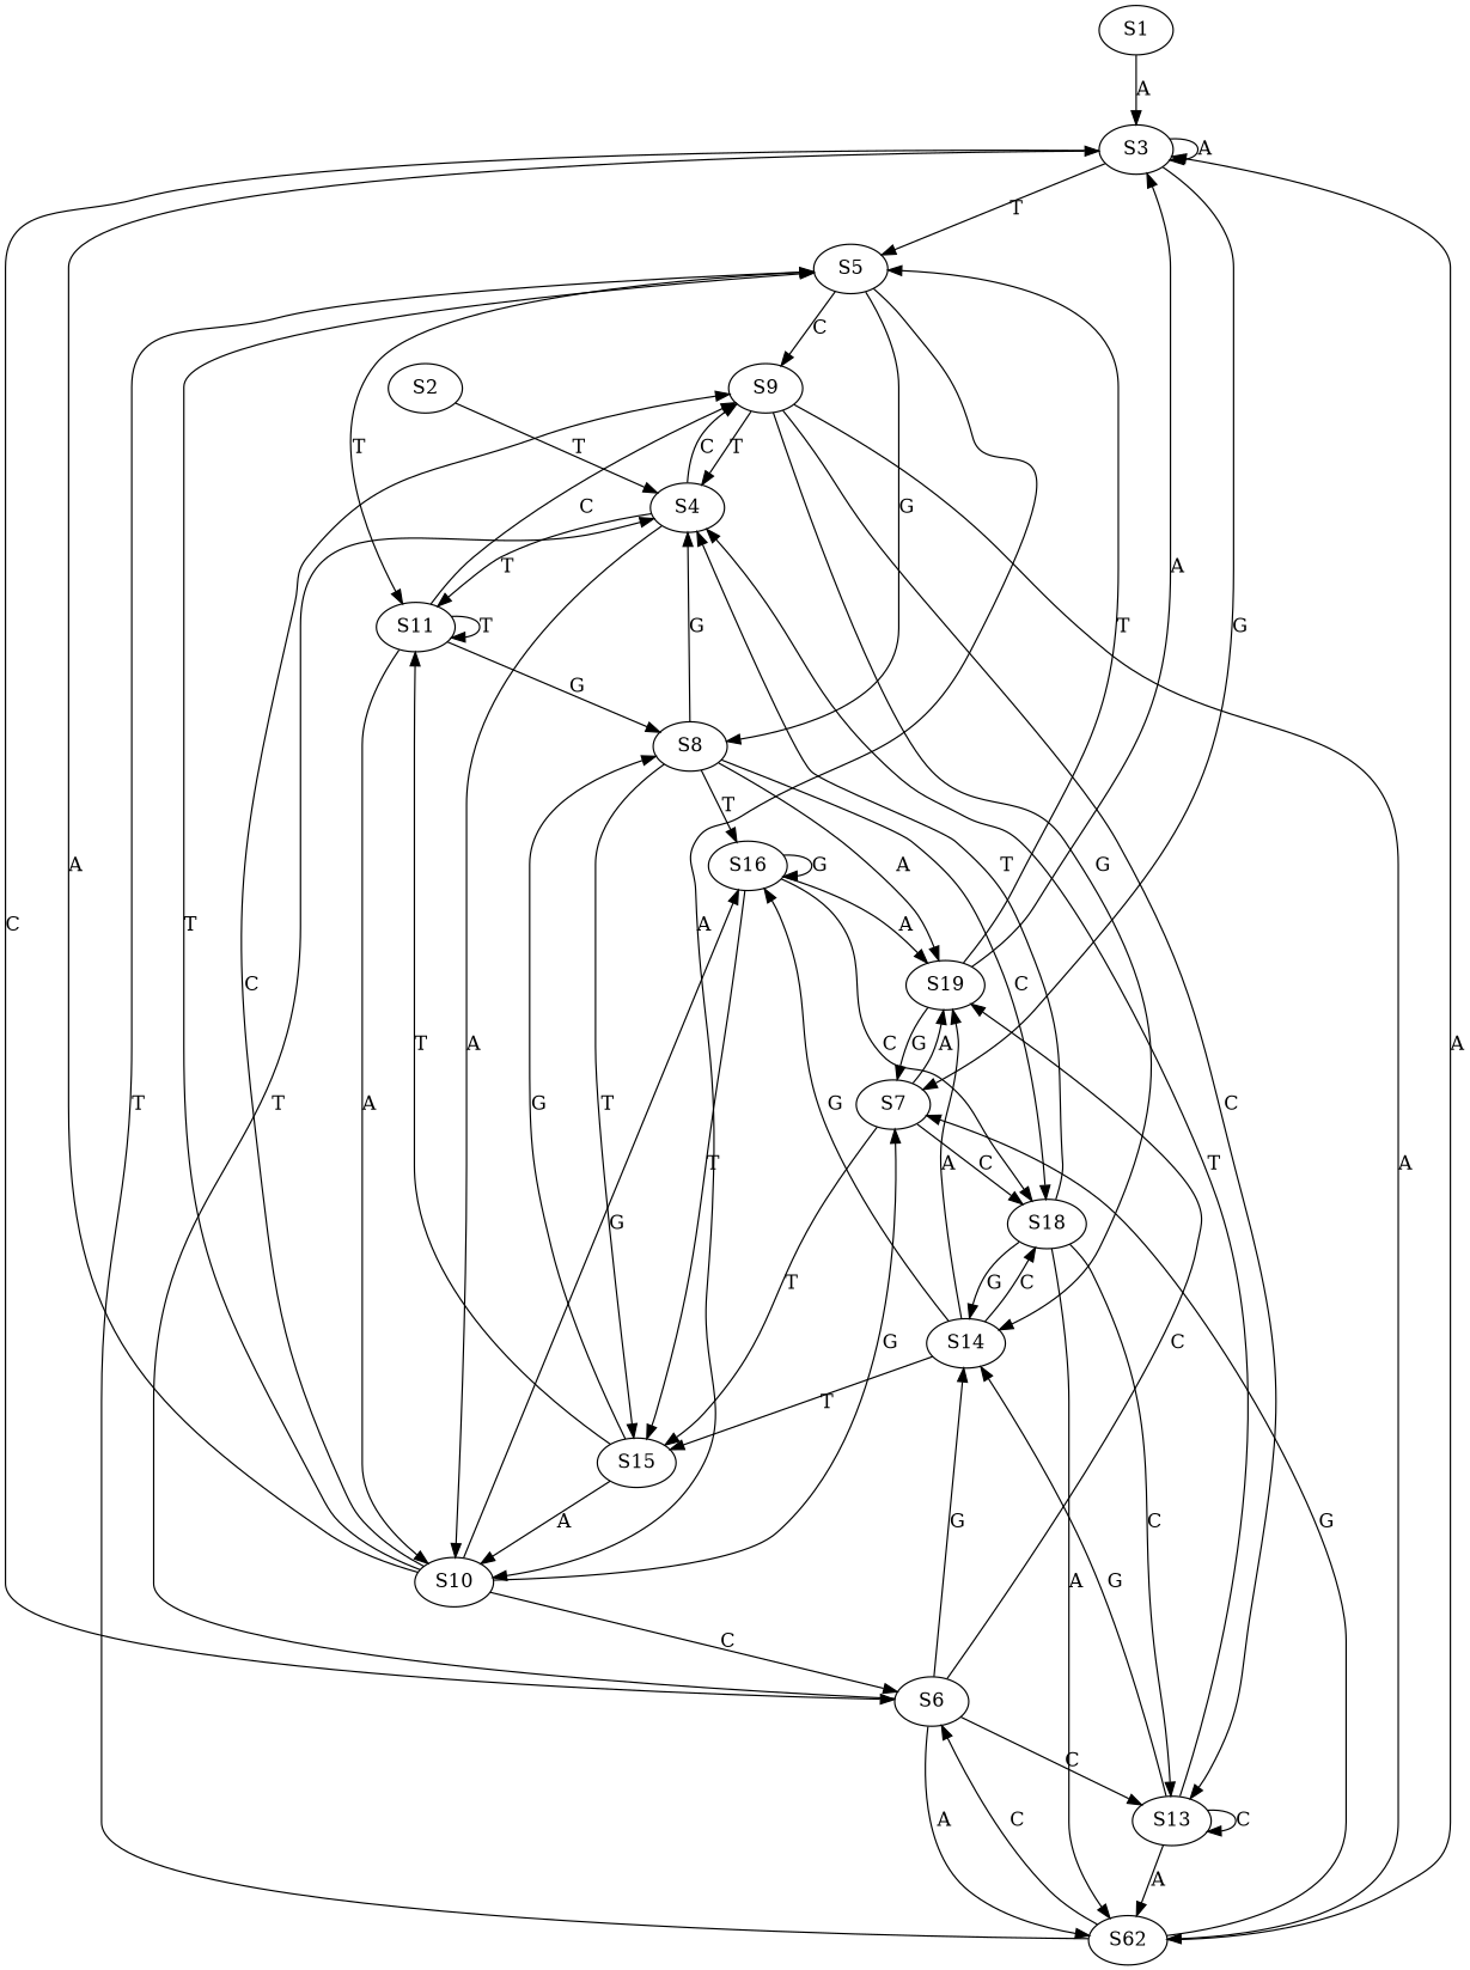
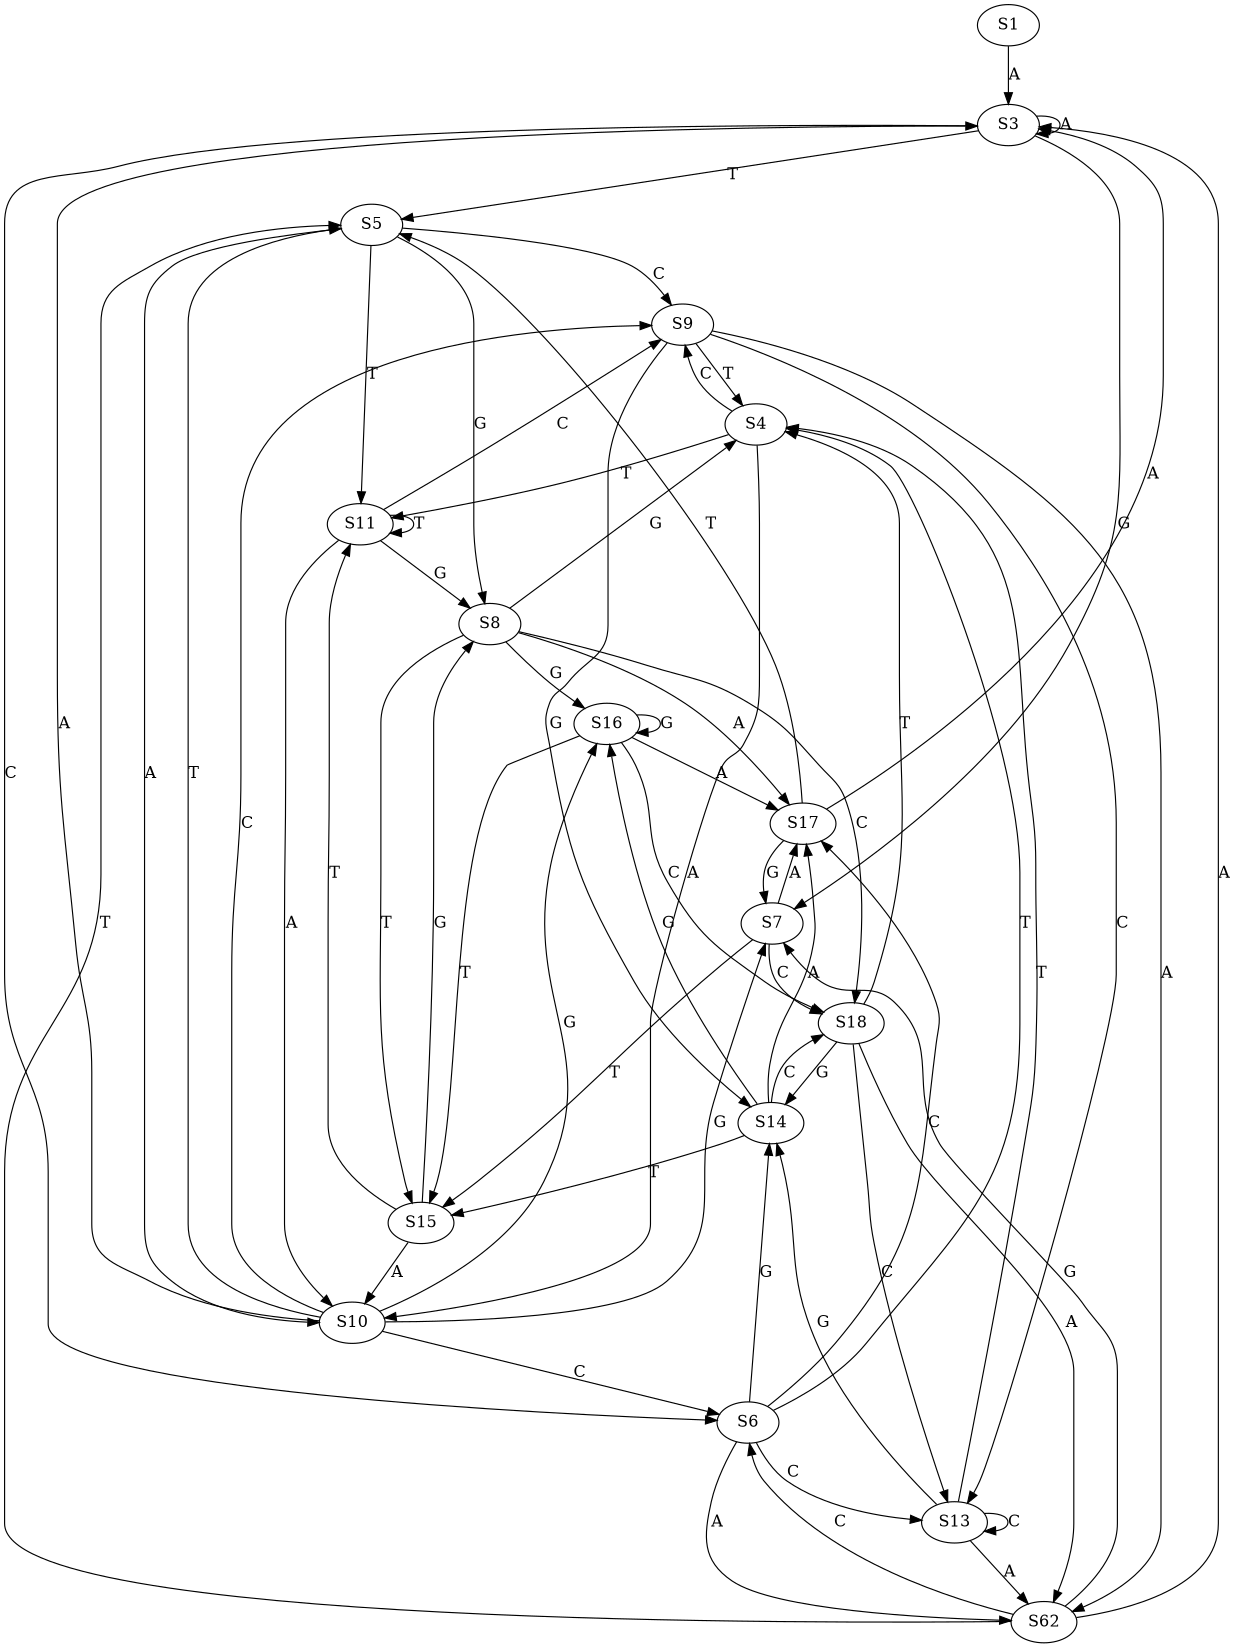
  strict digraph {
    S1
    S3
-   S2
    S4
    S5
    S6
    S7
    S9
    S10
    S11
    S8
    n12 [label=S62]
    S13
    S14
-   S17 [label=S19]
+   S17
    S15
    S18
    S16
    S1 -> S3 [label=A]
    S3 -> S3 [label=A]
    S3 -> S5 [label=T]
    S3 -> S6 [label=C]
    S3 -> S7 [label=G]
-   S2 -> S4 [label=T]
    S4 -> S9 [label=C]
    S4 -> S10 [label=A]
    S4 -> S11 [label=T]
    S5 -> S9 [label=C]
    S5 -> S10 [label=A]
    S5 -> S11 [label=T]
    S5 -> S8 [label=G]
    S6 -> S4 [label=T]
    S6 -> n12 [label=A]
    S6 -> S13 [label=C]
    S6 -> S14 [label=G]
    S6 -> S17 [label=C]
    S7 -> S17 [label=A]
    S7 -> S15 [label=T]
    S7 -> S18 [label=C]
    S9 -> S4 [label=T]
    S9 -> n12 [label=A]
    S9 -> S13 [label=C]
    S9 -> S14 [label=G]
    S10 -> S3 [label=A]
    S10 -> S5 [label=T]
    S10 -> S6 [label=C]
    S10 -> S7 [label=G]
    S10 -> S9 [label=C]
    S10 -> S16 [label=G]
    S11 -> S9 [label=C]
    S11 -> S10 [label=A]
    S11 -> S11 [label=T]
    S11 -> S8 [label=G]
    S8 -> S4 [label=G]
    S8 -> S17 [label=A]
    S8 -> S15 [label=T]
    S8 -> S18 [label=C]
-   S8 -> S16 [label=T]
+   S8 -> S16 [label=G]
    n12 -> S3 [label=A]
    n12 -> S5 [label=T]
    n12 -> S6 [label=C]
    n12 -> S7 [label=G]
    S13 -> S4 [label=T]
    S13 -> n12 [label=A]
    S13 -> S13 [label=C]
    S13 -> S14 [label=G]
    S14 -> S17 [label=A]
    S14 -> S15 [label=T]
    S14 -> S18 [label=C]
    S14 -> S16 [label=G]
    S17 -> S3 [label=A]
    S17 -> S5 [label=T]
    S17 -> S7 [label=G]
    S15 -> S10 [label=A]
    S15 -> S11 [label=T]
    S15 -> S8 [label=G]
    S18 -> S4 [label=T]
    S18 -> n12 [label=A]
    S18 -> S13 [label=C]
    S18 -> S14 [label=G]
    S16 -> S17 [label=A]
    S16 -> S15 [label=T]
    S16 -> S18 [label=C]
    S16 -> S16 [label=G]
  }
